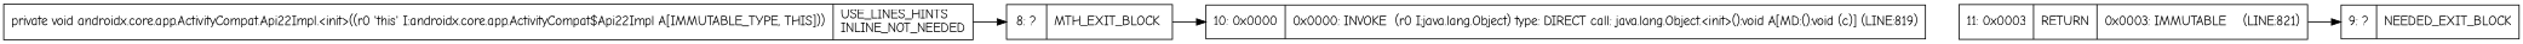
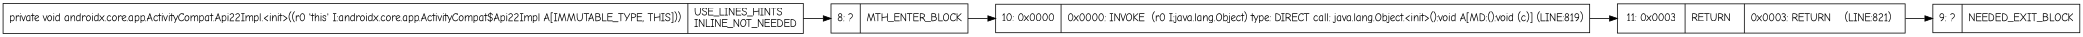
  digraph {
    fontname="Comic Neue"
    rankdir=LR
    node [fontname="Comic Neue" shape=record]
    edge [fontname="Comic Neue"]
-   n1 [label="{8\:\ ?|MTH_EXIT_BLOCK\l}"]
+   n1 [label="{8\:\ ?|MTH_ENTER_BLOCK\l}"]
    n2 [label="{10\:\ 0x0000|0x0000: INVOKE  (r0 I:java.lang.Object) type: DIRECT call: java.lang.Object.\<init\>():void A[MD:():void (c)] (LINE:819)\l}"]
-   n3 [label="{11\:\ 0x0003|RETURN\l|0x0003: IMMUTABLE    (LINE:821)\l}"]
+   n3 [label="{11\:\ 0x0003|RETURN\l|0x0003: RETURN    (LINE:821)\l}"]
    n4 [label="{9\:\ ?|NEEDED_EXIT_BLOCK\l}"]
    n5 [label="{private void androidx.core.app.ActivityCompat.Api22Impl.\<init\>((r0 'this' I:androidx.core.app.ActivityCompat$Api22Impl A[IMMUTABLE_TYPE, THIS]))  | USE_LINES_HINTS\lINLINE_NOT_NEEDED\l}"]
    n1 -> n2
+   n2 -> n3
    n3 -> n4
    n5 -> n1
  }
